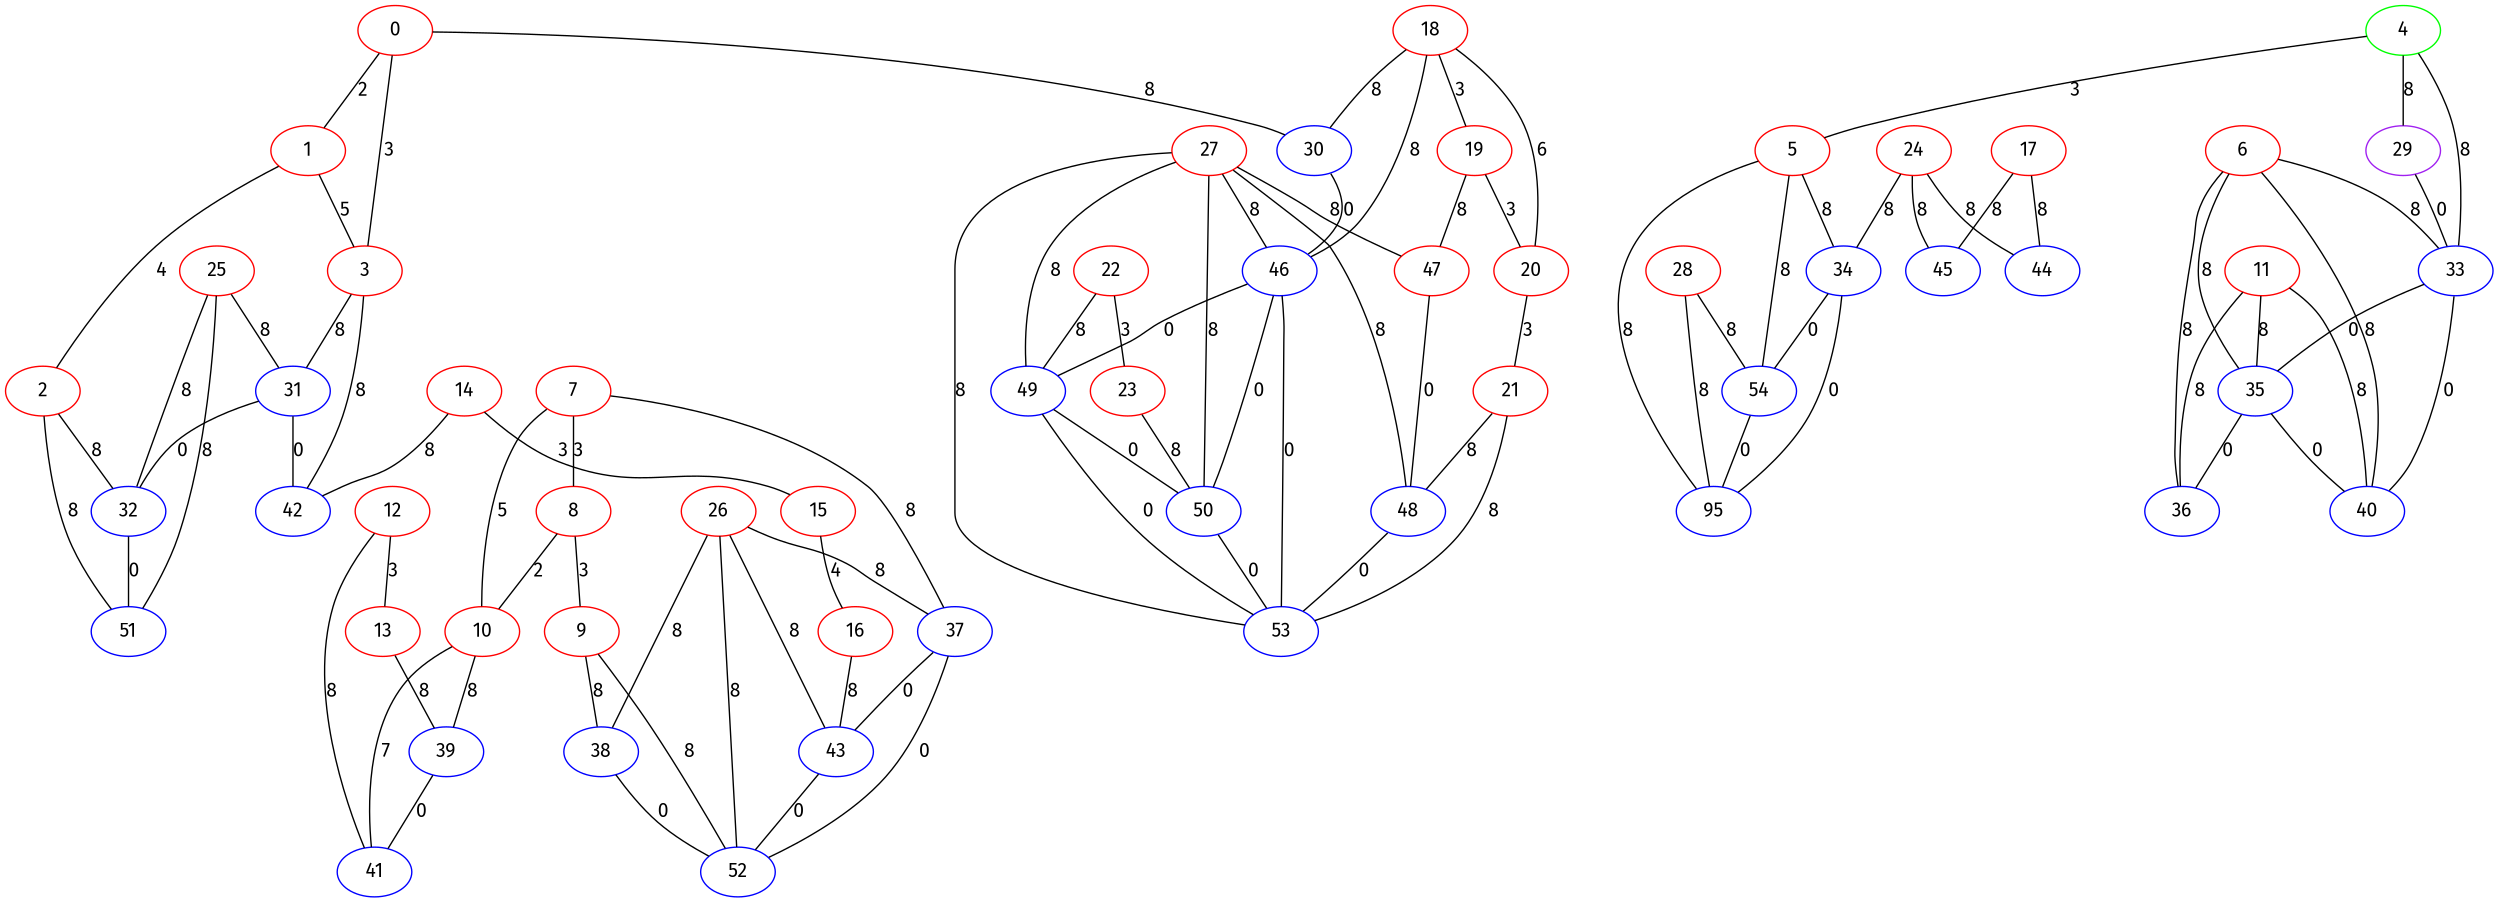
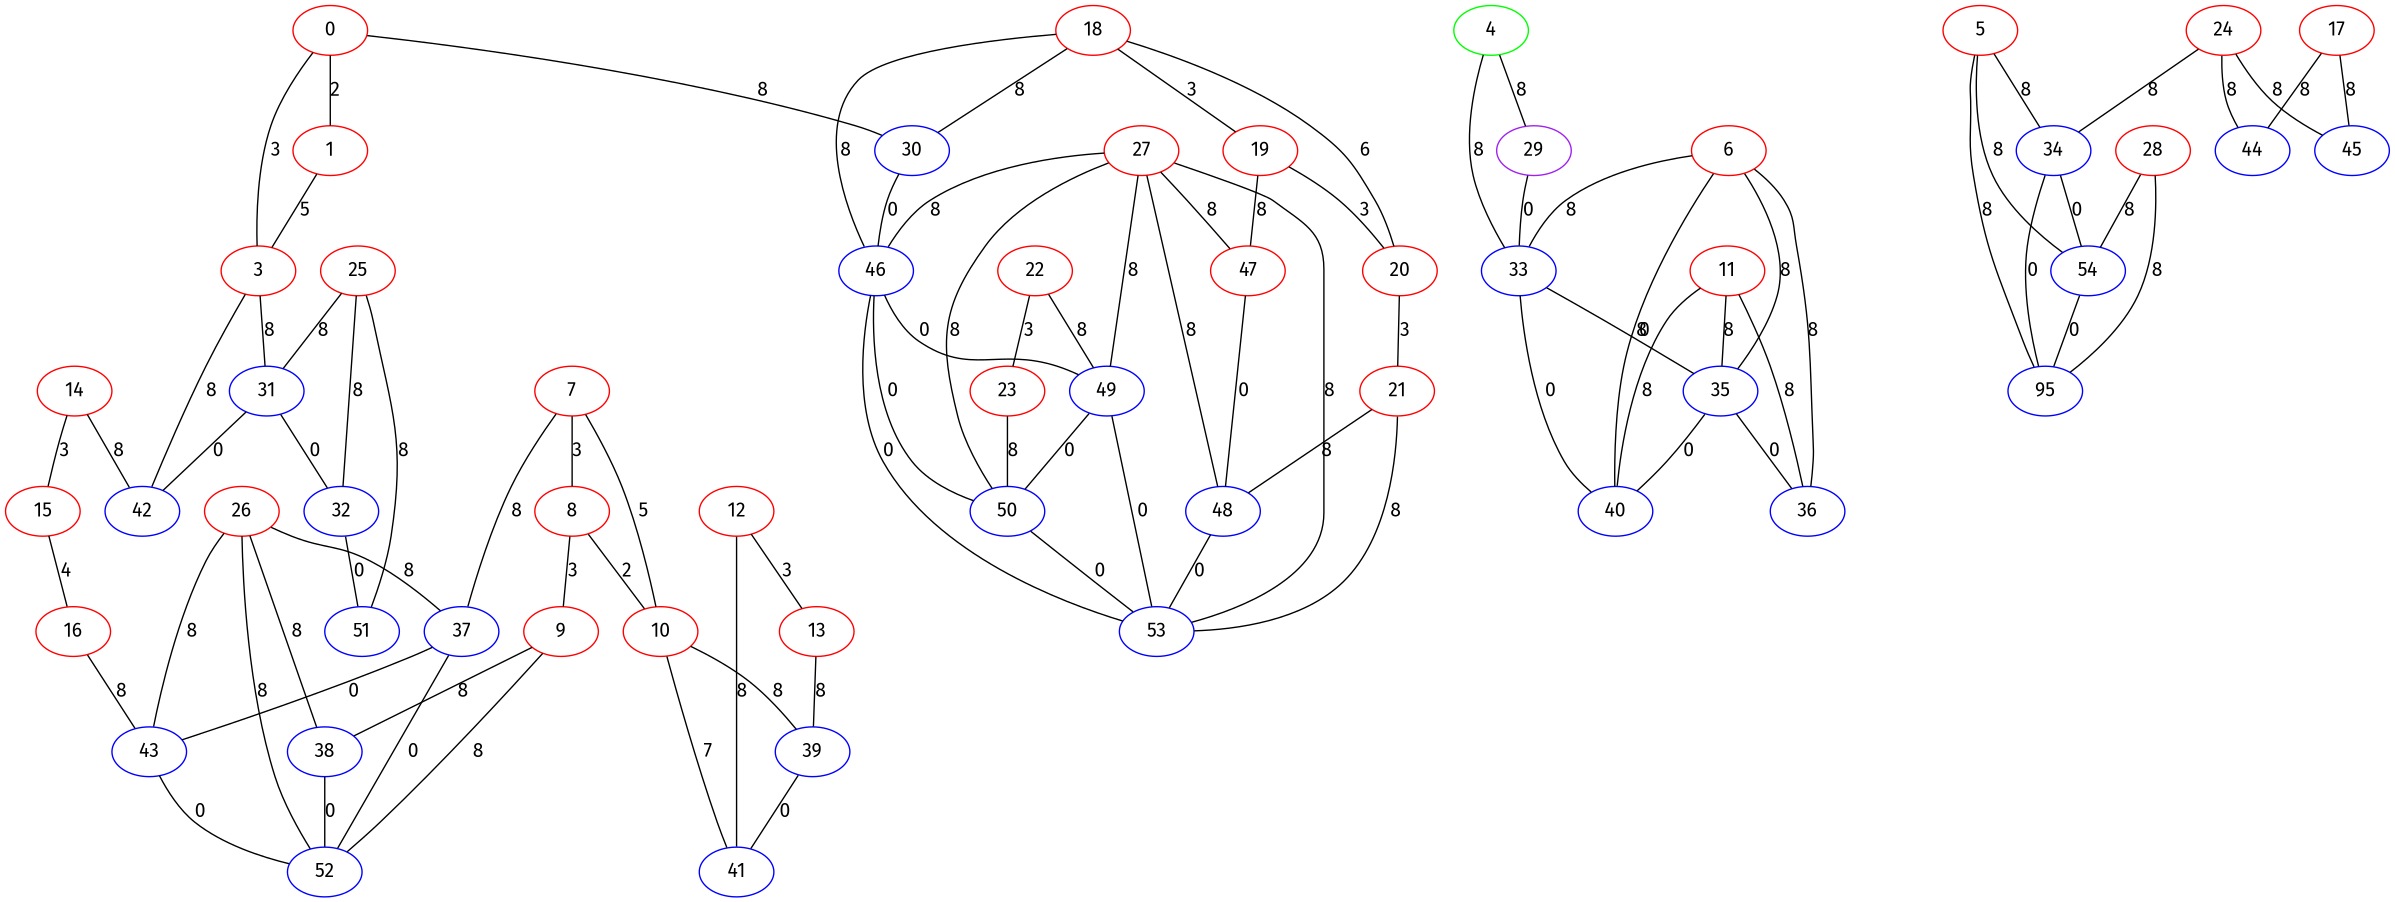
  graph {
    fontname="Fira Sans"
    node [color=red fontname="Fira Sans" weight=1]
    edge [fontname="Fira Sans"]
    0
    1
    3
    30 [color=blue weight=3]
-   2
    31 [color=blue weight=3]
    42 [color=blue weight=3]
    46 [color=blue weight=3]
    32 [color=blue weight=3]
    51 [color=blue weight=3]
    4 [color=green weight=2]
    5
    29 [color=purple weight=4]
    33 [color=blue weight=3]
    34 [color=blue weight=3]
    54 [color=blue weight=3]
    n17 [color=blue label=95 weight=3]
    35 [color=blue weight=3]
    40 [color=blue weight=3]
    6
    36 [color=blue weight=3]
    7
    8
    10
    37 [color=blue weight=3]
    9
    39 [color=blue weight=3]
    41 [color=blue weight=3]
    52 [color=blue weight=3]
    43 [color=blue weight=3]
    38 [color=blue weight=3]
    11
    12
    13
    14
    15
    16
    44 [color=blue weight=3]
    17
    45 [color=blue weight=3]
    18
    19
    20
    47 [weight=3]
    21
    53 [color=blue weight=3]
    49 [color=blue weight=3]
    50 [color=blue weight=3]
    48 [color=blue weight=3]
    22
    23
    24
    25
    26
    27
    28
    0 -- 1 [label=2]
    0 -- 3 [label=3]
    0 -- 30 [label=8]
    1 -- 3 [label=5]
-   1 -- 2 [label=4]
    3 -- 31 [label=8]
    3 -- 42 [label=8]
    30 -- 46 [label=0]
-   2 -- 32 [label=8]
-   2 -- 51 [label=8]
    31 -- 42 [label=0]
    31 -- 32 [label=0]
    46 -- 53 [label=0]
    46 -- 49 [label=0]
    46 -- 50 [label=0]
    32 -- 51 [label=0]
-   4 -- 5 [label=3]
    4 -- 29 [label=8]
    4 -- 33 [label=8]
    5 -- 34 [label=8]
    5 -- 54 [label=8]
    5 -- n17 [label=8]
    29 -- 33 [label=0]
    33 -- 35 [label=0]
    33 -- 40 [label=0]
    34 -- 54 [label=0]
    34 -- n17 [label=0]
    54 -- n17 [label=0]
    35 -- 40 [label=0]
    35 -- 36 [label=0]
    6 -- 33 [label=8]
    6 -- 35 [label=8]
    6 -- 40 [label=8]
    6 -- 36 [label=8]
    7 -- 8 [label=3]
    7 -- 10 [label=5]
    7 -- 37 [label=8]
    8 -- 10 [label=2]
    8 -- 9 [label=3]
    10 -- 39 [label=8]
    10 -- 41 [label=7]
    37 -- 52 [label=0]
    37 -- 43 [label=0]
    9 -- 52 [label=8]
    9 -- 38 [label=8]
    39 -- 41 [label=0]
    43 -- 52 [label=0]
    38 -- 52 [label=0]
    11 -- 35 [label=8]
    11 -- 40 [label=8]
    11 -- 36 [label=8]
    12 -- 41 [label=8]
    12 -- 13 [label=3]
    13 -- 39 [label=8]
    14 -- 42 [label=8]
    14 -- 15 [label=3]
    15 -- 16 [label=4]
    16 -- 43 [label=8]
    17 -- 44 [label=8]
    17 -- 45 [label=8]
    18 -- 30 [label=8]
    18 -- 46 [label=8]
    18 -- 19 [label=3]
    18 -- 20 [label=6]
    19 -- 20 [label=3]
    19 -- 47 [label=8]
    20 -- 21 [label=3]
    47 -- 48 [label=0]
    21 -- 53 [label=8]
    21 -- 48 [label=8]
    49 -- 53 [label=0]
    49 -- 50 [label=0]
    50 -- 53 [label=0]
    48 -- 53 [label=0]
    22 -- 49 [label=8]
    22 -- 23 [label=3]
    23 -- 50 [label=8]
    24 -- 34 [label=8]
    24 -- 44 [label=8]
    24 -- 45 [label=8]
    25 -- 31 [label=8]
    25 -- 32 [label=8]
    25 -- 51 [label=8]
    26 -- 37 [label=8]
    26 -- 52 [label=8]
    26 -- 43 [label=8]
    26 -- 38 [label=8]
    27 -- 46 [label=8]
    27 -- 47 [label=8]
    27 -- 53 [label=8]
    27 -- 49 [label=8]
    27 -- 50 [label=8]
    27 -- 48 [label=8]
    28 -- 54 [label=8]
    28 -- n17 [label=8]
  }
